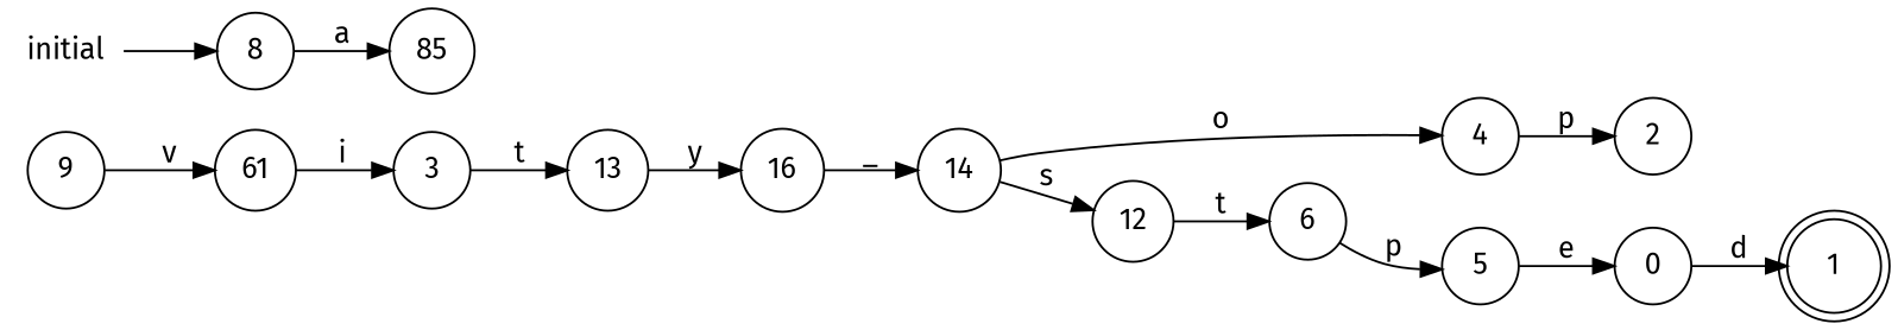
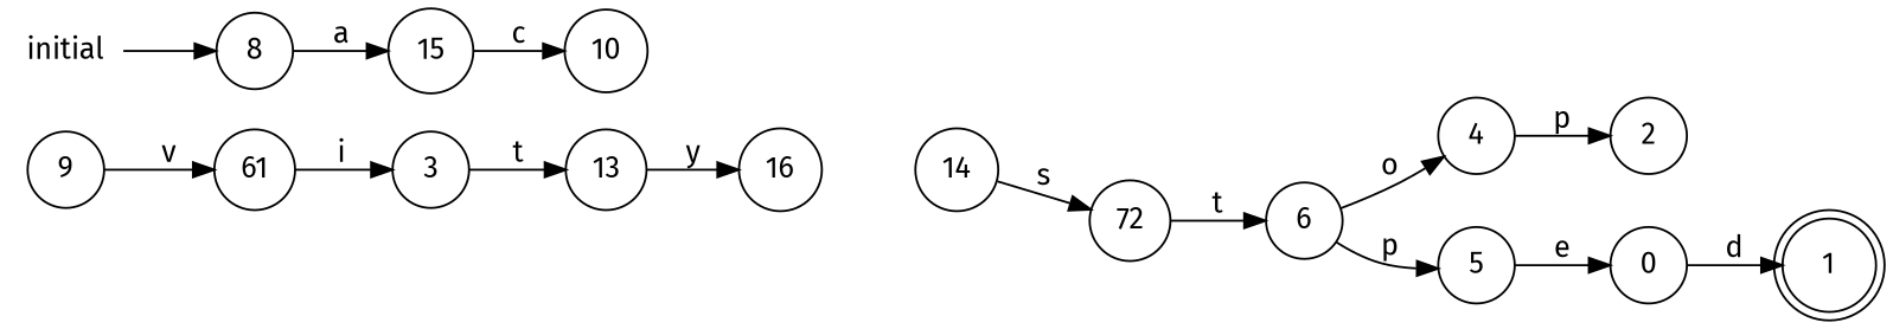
  digraph {
    fontname="Fira Sans"
    rankdir=LR
    node [fontname="Fira Sans" shape=circle]
    edge [fontname="Fira Sans"]
    1 [shape=doublecircle]
    0
    5
    3
    13
    16
    14
    4
    2
    6
    n11 [label=61]
    9
    8
-   15 [label=85]
+   15
+   10
    initial [shape=plaintext]
-   12
+   12 [label=72]
    0 -> 1 [label=d]
    5 -> 0 [label=e]
    3 -> 13 [label=t]
    13 -> 16 [label=y]
-   16 -> 14 [label=_]
    14 -> 12 [label=s]
    4 -> 2 [label=p]
    6 -> 5 [label=p]
-   14 -> 4 [label=o]
+   6 -> 4 [label=o]
    n11 -> 3 [label=i]
    9 -> n11 [label=v]
    8 -> 15 [label=a]
+   15 -> 10 [label=c]
    initial -> 8
    12 -> 6 [label=t]
  }
